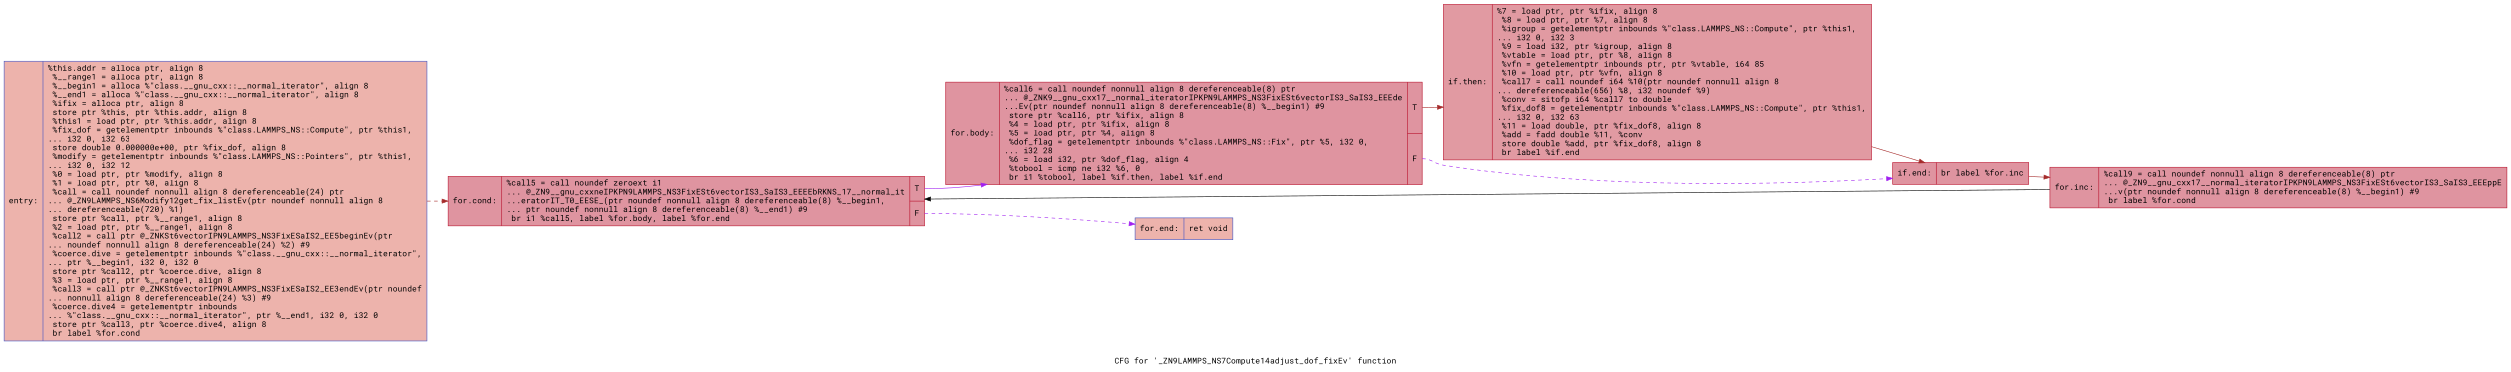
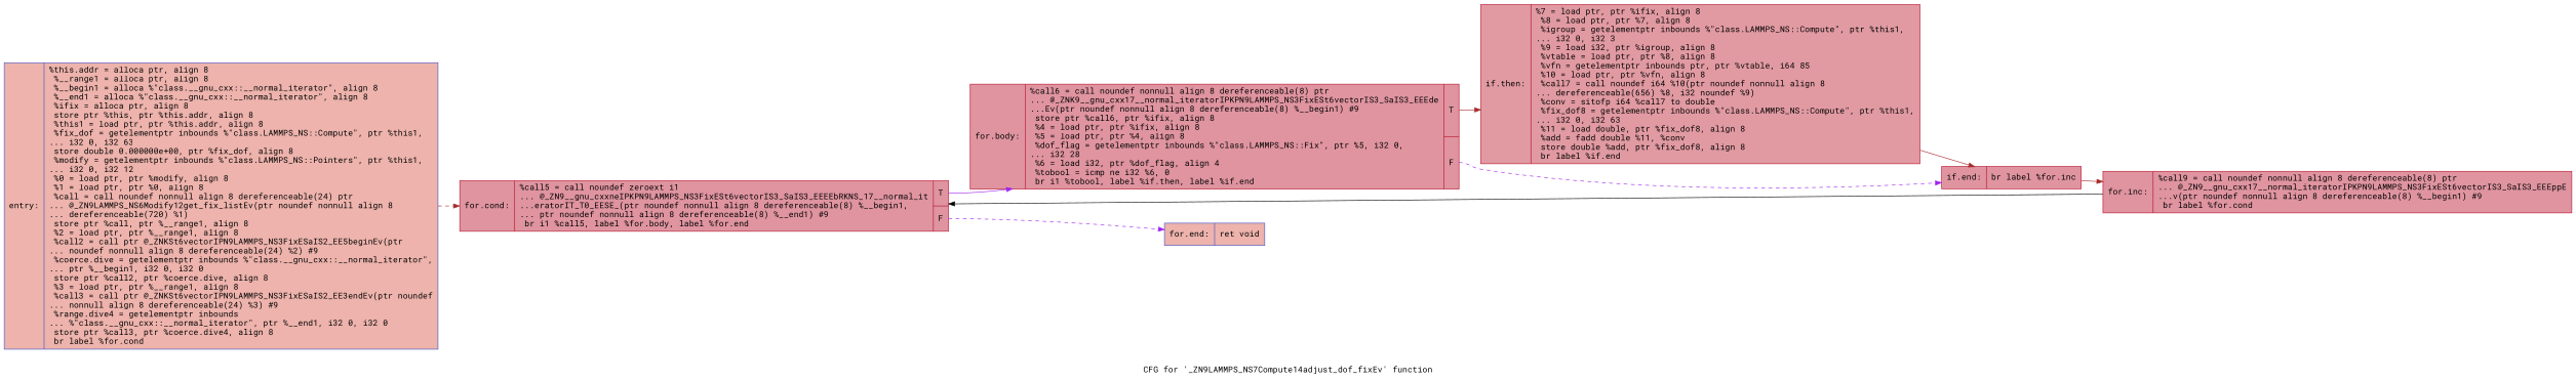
  digraph {
    label="CFG for '_ZN9LAMMPS_NS7Compute14adjust_dof_fixEv' function"
    rankdir=LR
    fontname="Roboto Mono"
    node [color="#b70d28ff" fillcolor="#b70d2870" fontname="Roboto Mono" shape=record style=filled]
    edge [color=brown style=solid fontname="Roboto Mono"]
-   n1 [color="#3d50c3ff" fillcolor="#d6524470" label="{entry:\l|  %this.addr = alloca ptr, align 8\l  %__range1 = alloca ptr, align 8\l  %__begin1 = alloca %\"class.__gnu_cxx::__normal_iterator\", align 8\l  %__end1 = alloca %\"class.__gnu_cxx::__normal_iterator\", align 8\l  %ifix = alloca ptr, align 8\l  store ptr %this, ptr %this.addr, align 8\l  %this1 = load ptr, ptr %this.addr, align 8\l  %fix_dof = getelementptr inbounds %\"class.LAMMPS_NS::Compute\", ptr %this1,\l... i32 0, i32 63\l  store double 0.000000e+00, ptr %fix_dof, align 8\l  %modify = getelementptr inbounds %\"class.LAMMPS_NS::Pointers\", ptr %this1,\l... i32 0, i32 12\l  %0 = load ptr, ptr %modify, align 8\l  %1 = load ptr, ptr %0, align 8\l  %call = call noundef nonnull align 8 dereferenceable(24) ptr\l... @_ZN9LAMMPS_NS6Modify12get_fix_listEv(ptr noundef nonnull align 8\l... dereferenceable(720) %1)\l  store ptr %call, ptr %__range1, align 8\l  %2 = load ptr, ptr %__range1, align 8\l  %call2 = call ptr @_ZNKSt6vectorIPN9LAMMPS_NS3FixESaIS2_EE5beginEv(ptr\l... noundef nonnull align 8 dereferenceable(24) %2) #9\l  %coerce.dive = getelementptr inbounds %\"class.__gnu_cxx::__normal_iterator\",\l... ptr %__begin1, i32 0, i32 0\l  store ptr %call2, ptr %coerce.dive, align 8\l  %3 = load ptr, ptr %__range1, align 8\l  %call3 = call ptr @_ZNKSt6vectorIPN9LAMMPS_NS3FixESaIS2_EE3endEv(ptr noundef\l... nonnull align 8 dereferenceable(24) %3) #9\l  %coerce.dive4 = getelementptr inbounds\l... %\"class.__gnu_cxx::__normal_iterator\", ptr %__end1, i32 0, i32 0\l  store ptr %call3, ptr %coerce.dive4, align 8\l  br label %for.cond\l}"]
+   n1 [color="#3d50c3ff" fillcolor="#d6524470" label="{entry:\l|  %this.addr = alloca ptr, align 8\l  %__range1 = alloca ptr, align 8\l  %__begin1 = alloca %\"class.__gnu_cxx::__normal_iterator\", align 8\l  %__end1 = alloca %\"class.__gnu_cxx::__normal_iterator\", align 8\l  %ifix = alloca ptr, align 8\l  store ptr %this, ptr %this.addr, align 8\l  %this1 = load ptr, ptr %this.addr, align 8\l  %fix_dof = getelementptr inbounds %\"class.LAMMPS_NS::Compute\", ptr %this1,\l... i32 0, i32 63\l  store double 0.000000e+00, ptr %fix_dof, align 8\l  %modify = getelementptr inbounds %\"class.LAMMPS_NS::Pointers\", ptr %this1,\l... i32 0, i32 12\l  %0 = load ptr, ptr %modify, align 8\l  %1 = load ptr, ptr %0, align 8\l  %call = call noundef nonnull align 8 dereferenceable(24) ptr\l... @_ZN9LAMMPS_NS6Modify12get_fix_listEv(ptr noundef nonnull align 8\l... dereferenceable(720) %1)\l  store ptr %call, ptr %__range1, align 8\l  %2 = load ptr, ptr %__range1, align 8\l  %call2 = call ptr @_ZNKSt6vectorIPN9LAMMPS_NS3FixESaIS2_EE5beginEv(ptr\l... noundef nonnull align 8 dereferenceable(24) %2) #9\l  %coerce.dive = getelementptr inbounds %\"class.__gnu_cxx::__normal_iterator\",\l... ptr %__begin1, i32 0, i32 0\l  store ptr %call2, ptr %coerce.dive, align 8\l  %3 = load ptr, ptr %__range1, align 8\l  %call3 = call ptr @_ZNKSt6vectorIPN9LAMMPS_NS3FixESaIS2_EE3endEv(ptr noundef\l... nonnull align 8 dereferenceable(24) %3) #9\l  %range.dive4 = getelementptr inbounds\l... %\"class.__gnu_cxx::__normal_iterator\", ptr %__end1, i32 0, i32 0\l  store ptr %call3, ptr %coerce.dive4, align 8\l  br label %for.cond\l}"]
    n2 [label="{for.cond:\l|  %call5 = call noundef zeroext i1\l... @_ZN9__gnu_cxxneIPKPN9LAMMPS_NS3FixESt6vectorIS3_SaIS3_EEEEbRKNS_17__normal_it\l...eratorIT_T0_EESE_(ptr noundef nonnull align 8 dereferenceable(8) %__begin1,\l... ptr noundef nonnull align 8 dereferenceable(8) %__end1) #9\l  br i1 %call5, label %for.body, label %for.end\l|{<s0>T|<s1>F}}"]
    n3 [label="{for.body:\l|  %call6 = call noundef nonnull align 8 dereferenceable(8) ptr\l... @_ZNK9__gnu_cxx17__normal_iteratorIPKPN9LAMMPS_NS3FixESt6vectorIS3_SaIS3_EEEde\l...Ev(ptr noundef nonnull align 8 dereferenceable(8) %__begin1) #9\l  store ptr %call6, ptr %ifix, align 8\l  %4 = load ptr, ptr %ifix, align 8\l  %5 = load ptr, ptr %4, align 8\l  %dof_flag = getelementptr inbounds %\"class.LAMMPS_NS::Fix\", ptr %5, i32 0,\l... i32 28\l  %6 = load i32, ptr %dof_flag, align 4\l  %tobool = icmp ne i32 %6, 0\l  br i1 %tobool, label %if.then, label %if.end\l|{<s0>T|<s1>F}}"]
    n4 [color="#3d50c3ff" fillcolor="#d6524470" label="{for.end:\l|  ret void\l}"]
    n5 [fillcolor="#bb1b2c70" label="{if.then:\l|  %7 = load ptr, ptr %ifix, align 8\l  %8 = load ptr, ptr %7, align 8\l  %igroup = getelementptr inbounds %\"class.LAMMPS_NS::Compute\", ptr %this1,\l... i32 0, i32 3\l  %9 = load i32, ptr %igroup, align 8\l  %vtable = load ptr, ptr %8, align 8\l  %vfn = getelementptr inbounds ptr, ptr %vtable, i64 85\l  %10 = load ptr, ptr %vfn, align 8\l  %call7 = call noundef i64 %10(ptr noundef nonnull align 8\l... dereferenceable(656) %8, i32 noundef %9)\l  %conv = sitofp i64 %call7 to double\l  %fix_dof8 = getelementptr inbounds %\"class.LAMMPS_NS::Compute\", ptr %this1,\l... i32 0, i32 63\l  %11 = load double, ptr %fix_dof8, align 8\l  %add = fadd double %11, %conv\l  store double %add, ptr %fix_dof8, align 8\l  br label %if.end\l}"]
    n6 [label="{if.end:\l|  br label %for.inc\l}"]
    n7 [label="{for.inc:\l|  %call9 = call noundef nonnull align 8 dereferenceable(8) ptr\l... @_ZN9__gnu_cxx17__normal_iteratorIPKPN9LAMMPS_NS3FixESt6vectorIS3_SaIS3_EEEppE\l...v(ptr noundef nonnull align 8 dereferenceable(8) %__begin1) #9\l  br label %for.cond\l}"]
    n1 -> n2 [style=dashed]
    n2 -> n3 [tailport=s0 color=purple]
    n2 -> n4 [tailport=s1 color=purple style=dashed]
    n3 -> n5 [tailport=s0]
    n3 -> n6 [tailport=s1 color=purple style=dashed]
    n5 -> n6
    n6 -> n7
    n7 -> n2 [color=black]
  }
